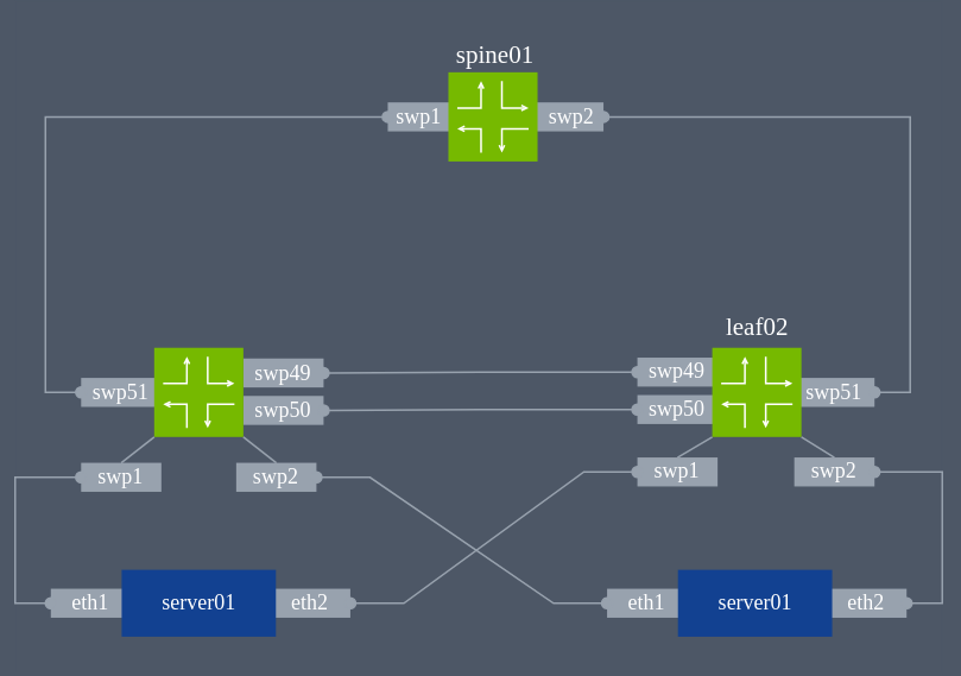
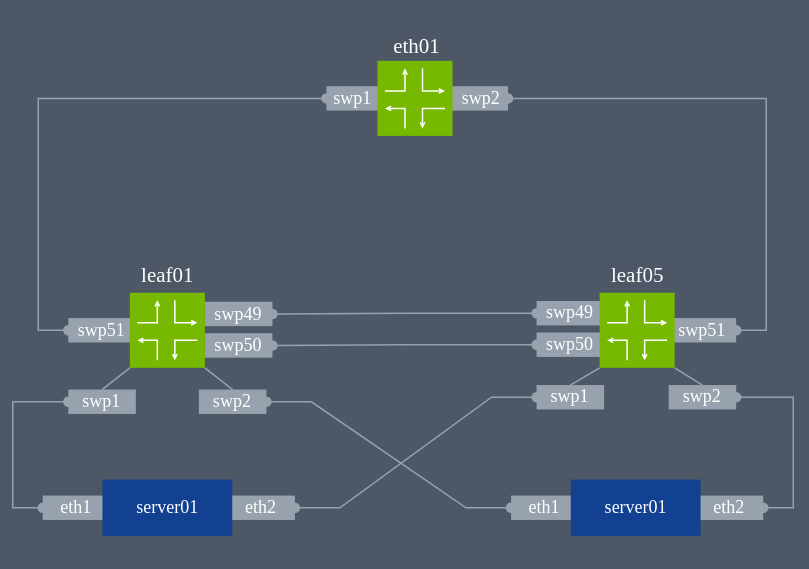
  <mxCell id="0" />
  <mxCell id="1" parent="0" />
- <mxCell id="3" value="&lt;font&gt;leaf02&lt;/font&gt;" style="text;html=1;align=center;verticalAlign=middle;resizable=0;points=[];autosize=1;fontSize=14;fontFamily=Manrope;fontStyle=0;fontColor=#FFFFFF;" parent="1" vertex="1"><mxGeometry x="390" y="172.5" width="52" height="22" as="geometry" /></mxCell>
+ <mxCell id="2" value="&lt;font&gt;leaf01&lt;/font&gt;" style="text;html=1;align=center;verticalAlign=middle;resizable=0;points=[];autosize=1;fontSize=14;fontFamily=Manrope;fontStyle=0;fontColor=#FFFFFF;" parent="1" vertex="1"><mxGeometry x="78" y="172.5" width="49" height="22" as="geometry" /></mxCell>
+ <mxCell id="3" value="&lt;font&gt;leaf05&lt;/font&gt;" style="text;html=1;align=center;verticalAlign=middle;resizable=0;points=[];autosize=1;fontSize=14;fontFamily=Manrope;fontStyle=0;fontColor=#FFFFFF;" parent="1" vertex="1"><mxGeometry x="390" y="172.5" width="52" height="22" as="geometry" /></mxCell>
  <mxCell id="4" style="edgeStyle=orthogonalEdgeStyle;rounded=0;orthogonalLoop=1;jettySize=auto;html=1;fontFamily=Manrope;fontSize=12;fontColor=#FFFFFF;endArrow=oval;endFill=1;startArrow=oval;startFill=1;entryX=1;entryY=0.5;entryDx=0;entryDy=0;exitX=0;exitY=0.5;exitDx=0;exitDy=0;strokeColor=#98A2AE;" parent="1" source="6" target="5" edge="1"><mxGeometry relative="1" as="geometry"><mxPoint x="232" y="159.5" as="sourcePoint" /><mxPoint x="232" y="199.5" as="targetPoint" /></mxGeometry></mxCell>
  <mxCell id="5" value="swp49" style="rounded=0;whiteSpace=wrap;html=1;fontFamily=Manrope;fontSize=12;fontColor=#FFFFFF;align=center;strokeColor=none;rotation=0;horizontal=1;fillColor=#98A2AE;" parent="1" vertex="1"><mxGeometry x="128" y="200.49" width="45" height="16.25" as="geometry" /></mxCell>
  <mxCell id="6" value="swp49" style="rounded=0;whiteSpace=wrap;html=1;fontFamily=Manrope;fontSize=12;fontColor=#FFFFFF;align=center;strokeColor=none;rotation=0;horizontal=1;fillColor=#98A2AE;" parent="1" vertex="1"><mxGeometry x="349" y="200" width="45" height="16.25" as="geometry" /></mxCell>
  <mxCell id="7" value="swp50" style="rounded=0;whiteSpace=wrap;html=1;fontFamily=Manrope;fontSize=12;fontColor=#FFFFFF;align=center;strokeColor=none;rotation=0;horizontal=1;fillColor=#98A2AE;" parent="1" vertex="1"><mxGeometry x="128" y="221.49" width="45" height="16.25" as="geometry" /></mxCell>
  <mxCell id="8" value="swp50" style="rounded=0;whiteSpace=wrap;html=1;fontFamily=Manrope;fontSize=12;fontColor=#FFFFFF;align=center;strokeColor=none;rotation=0;horizontal=1;fillColor=#98A2AE;" parent="1" vertex="1"><mxGeometry x="349" y="221" width="45" height="16.25" as="geometry" /></mxCell>
  <mxCell id="9" style="edgeStyle=orthogonalEdgeStyle;rounded=0;orthogonalLoop=1;jettySize=auto;html=1;fontFamily=Manrope;fontSize=12;fontColor=#FFFFFF;endArrow=oval;endFill=1;startArrow=oval;startFill=1;entryX=1;entryY=0.5;entryDx=0;entryDy=0;exitX=0;exitY=0.5;exitDx=0;exitDy=0;strokeColor=#98A2AE;" parent="1" source="8" target="7" edge="1"><mxGeometry relative="1" as="geometry"><mxPoint x="350" y="209.125" as="sourcePoint" /><mxPoint x="174" y="209.615" as="targetPoint" /></mxGeometry></mxCell>
- <mxCell id="10" value="&lt;font&gt;spine01&lt;/font&gt;" style="text;html=1;align=center;verticalAlign=middle;resizable=0;points=[];autosize=1;fontSize=14;fontFamily=Manrope;fontStyle=0;fontColor=#FFFFFF;" parent="1" vertex="1"><mxGeometry x="239" y="20" width="60" height="22" as="geometry" /></mxCell>
+ <mxCell id="10" value="&lt;font&gt;eth01&lt;/font&gt;" style="text;html=1;align=center;verticalAlign=middle;resizable=0;points=[];autosize=1;fontSize=14;fontFamily=Manrope;fontStyle=0;fontColor=#FFFFFF;" parent="1" vertex="1"><mxGeometry x="239" y="20" width="60" height="22" as="geometry" /></mxCell>
  <mxCell id="11" value="swp51" style="rounded=0;whiteSpace=wrap;html=1;fontFamily=Manrope;fontSize=12;fontColor=#FFFFFF;align=center;strokeColor=none;rotation=0;horizontal=1;fillColor=#98A2AE;" parent="1" vertex="1"><mxGeometry x="37" y="211.38" width="45" height="16.25" as="geometry" /></mxCell>
  <mxCell id="12" value="&amp;nbsp;swp1" style="rounded=0;whiteSpace=wrap;html=1;fontFamily=Manrope;fontSize=12;fontColor=#FFFFFF;align=left;strokeColor=none;rotation=0;horizontal=1;fillColor=#98A2AE;" parent="1" vertex="1"><mxGeometry x="209" y="56.88" width="45" height="16.25" as="geometry" /></mxCell>
  <mxCell id="13" value="&amp;nbsp;swp2&amp;nbsp;" style="rounded=0;whiteSpace=wrap;html=1;fontFamily=Manrope;fontSize=12;fontColor=#FFFFFF;align=right;strokeColor=none;rotation=0;horizontal=1;fillColor=#98A2AE;" parent="1" vertex="1"><mxGeometry x="285" y="56.88" width="45" height="16.25" as="geometry" /></mxCell>
  <mxCell id="14" value="" style="group" parent="1" vertex="1" connectable="0"><mxGeometry x="243" y="40" width="50" height="50" as="geometry" /></mxCell>
  <mxCell id="15" value="" style="group" parent="14" vertex="1" connectable="0"><mxGeometry width="50" height="50" as="geometry" /></mxCell>
  <mxCell id="16" value="" style="whiteSpace=wrap;html=1;aspect=fixed;strokeColor=none;connectable=1;allowArrows=1;fontFamily=Manrope;fontSource=https%3A%2F%2Ffonts.googleapis.com%2Fcss%3Ffamily%3DManrope;fillColor=#76b900;" parent="15" vertex="1"><mxGeometry width="50" height="50" as="geometry" /></mxCell>
  <mxCell id="17" value="" style="endArrow=open;html=1;edgeStyle=orthogonalEdgeStyle;rounded=0;endFill=0;startSize=6;endSize=2;strokeColor=#FFFFFF;fontFamily=Manrope;fontSource=https%3A%2F%2Ffonts.googleapis.com%2Fcss%3Ffamily%3DManrope;" parent="15" edge="1"><mxGeometry width="83.333" height="83.333" as="geometry"><mxPoint x="5" y="20" as="sourcePoint" /><mxPoint x="18.333" y="5" as="targetPoint" /><Array as="points"><mxPoint x="18.333" y="20" /></Array></mxGeometry></mxCell>
  <mxCell id="18" value="" style="endArrow=open;html=1;edgeStyle=orthogonalEdgeStyle;rounded=0;endFill=0;startSize=6;endSize=2;strokeColor=#FFFFFF;fontFamily=Manrope;fontSource=https%3A%2F%2Ffonts.googleapis.com%2Fcss%3Ffamily%3DManrope;" parent="15" edge="1"><mxGeometry width="83.333" height="83.333" as="geometry"><mxPoint x="18.333" y="45" as="sourcePoint" /><mxPoint x="5" y="31.667" as="targetPoint" /><Array as="points"><mxPoint x="18.333" y="31.667" /></Array></mxGeometry></mxCell>
  <mxCell id="19" value="" style="endArrow=open;html=1;edgeStyle=orthogonalEdgeStyle;rounded=0;endFill=0;startSize=6;endSize=2;strokeColor=#FFFFFF;fontFamily=Manrope;fontSource=https%3A%2F%2Ffonts.googleapis.com%2Fcss%3Ffamily%3DManrope;" parent="15" edge="1"><mxGeometry width="83.333" height="83.333" as="geometry"><mxPoint x="30" y="5" as="sourcePoint" /><mxPoint x="45" y="20" as="targetPoint" /><Array as="points"><mxPoint x="30" y="20" /></Array></mxGeometry></mxCell>
  <mxCell id="20" value="" style="endArrow=open;html=1;edgeStyle=orthogonalEdgeStyle;rounded=0;endFill=0;startSize=6;endSize=2;strokeColor=#FFFFFF;fontFamily=Manrope;fontSource=https%3A%2F%2Ffonts.googleapis.com%2Fcss%3Ffamily%3DManrope;" parent="15" edge="1"><mxGeometry width="83.333" height="83.333" as="geometry"><mxPoint x="45" y="31.667" as="sourcePoint" /><mxPoint x="30" y="45" as="targetPoint" /><Array as="points"><mxPoint x="30" y="31.667" /></Array></mxGeometry></mxCell>
  <mxCell id="21" value="swp51" style="rounded=0;whiteSpace=wrap;html=1;fontFamily=Manrope;fontSize=12;fontColor=#FFFFFF;align=center;strokeColor=none;rotation=0;horizontal=1;fillColor=#98A2AE;" parent="1" vertex="1"><mxGeometry x="437" y="211.38" width="45" height="16.25" as="geometry" /></mxCell>
  <mxCell id="22" value="" style="group;fontColor=#76b900;" parent="1" vertex="1" connectable="0"><mxGeometry x="391" y="194.5" width="50" height="50" as="geometry" /></mxCell>
  <mxCell id="23" value="" style="group" parent="22" vertex="1" connectable="0"><mxGeometry width="50" height="50" as="geometry" /></mxCell>
  <mxCell id="24" value="" style="whiteSpace=wrap;html=1;aspect=fixed;strokeColor=none;connectable=1;allowArrows=1;fontFamily=Manrope;fontSource=https%3A%2F%2Ffonts.googleapis.com%2Fcss%3Ffamily%3DManrope;fillColor=#76b900;" parent="23" vertex="1"><mxGeometry width="50" height="50" as="geometry" /></mxCell>
  <mxCell id="25" value="" style="endArrow=open;html=1;edgeStyle=orthogonalEdgeStyle;rounded=0;endFill=0;startSize=6;endSize=2;strokeColor=#FFFFFF;fontFamily=Manrope;fontSource=https%3A%2F%2Ffonts.googleapis.com%2Fcss%3Ffamily%3DManrope;" parent="23" edge="1"><mxGeometry width="83.333" height="83.333" as="geometry"><mxPoint x="5" y="20" as="sourcePoint" /><mxPoint x="18.333" y="5" as="targetPoint" /><Array as="points"><mxPoint x="18.333" y="20" /></Array></mxGeometry></mxCell>
  <mxCell id="26" value="" style="endArrow=open;html=1;edgeStyle=orthogonalEdgeStyle;rounded=0;endFill=0;startSize=6;endSize=2;strokeColor=#FFFFFF;fontFamily=Manrope;fontSource=https%3A%2F%2Ffonts.googleapis.com%2Fcss%3Ffamily%3DManrope;" parent="23" edge="1"><mxGeometry width="83.333" height="83.333" as="geometry"><mxPoint x="18.333" y="45" as="sourcePoint" /><mxPoint x="5" y="31.667" as="targetPoint" /><Array as="points"><mxPoint x="18.333" y="31.667" /></Array></mxGeometry></mxCell>
  <mxCell id="27" value="" style="endArrow=open;html=1;edgeStyle=orthogonalEdgeStyle;rounded=0;endFill=0;startSize=6;endSize=2;strokeColor=#FFFFFF;fontFamily=Manrope;fontSource=https%3A%2F%2Ffonts.googleapis.com%2Fcss%3Ffamily%3DManrope;" parent="23" edge="1"><mxGeometry width="83.333" height="83.333" as="geometry"><mxPoint x="30" y="5" as="sourcePoint" /><mxPoint x="45" y="20" as="targetPoint" /><Array as="points"><mxPoint x="30" y="20" /></Array></mxGeometry></mxCell>
  <mxCell id="28" value="" style="endArrow=open;html=1;edgeStyle=orthogonalEdgeStyle;rounded=0;endFill=0;startSize=6;endSize=2;strokeColor=#FFFFFF;fontFamily=Manrope;fontSource=https%3A%2F%2Ffonts.googleapis.com%2Fcss%3Ffamily%3DManrope;" parent="23" edge="1"><mxGeometry width="83.333" height="83.333" as="geometry"><mxPoint x="45" y="31.667" as="sourcePoint" /><mxPoint x="30" y="45" as="targetPoint" /><Array as="points"><mxPoint x="30" y="31.667" /></Array></mxGeometry></mxCell>
  <mxCell id="29" value="" style="group" parent="1" vertex="1" connectable="0"><mxGeometry x="78" y="194.5" width="50" height="50" as="geometry" /></mxCell>
  <mxCell id="30" value="" style="group" parent="29" vertex="1" connectable="0"><mxGeometry width="50" height="50" as="geometry" /></mxCell>
  <mxCell id="31" value="" style="whiteSpace=wrap;html=1;aspect=fixed;strokeColor=none;connectable=1;allowArrows=1;fontFamily=Manrope;fontSource=https%3A%2F%2Ffonts.googleapis.com%2Fcss%3Ffamily%3DManrope;fillColor=#76b900;" parent="30" vertex="1"><mxGeometry width="50" height="50" as="geometry" /></mxCell>
  <mxCell id="32" value="" style="endArrow=open;html=1;edgeStyle=orthogonalEdgeStyle;rounded=0;endFill=0;startSize=6;endSize=2;strokeColor=#FFFFFF;fontFamily=Manrope;fontSource=https%3A%2F%2Ffonts.googleapis.com%2Fcss%3Ffamily%3DManrope;" parent="30" edge="1"><mxGeometry width="83.333" height="83.333" as="geometry"><mxPoint x="18.333" y="45" as="sourcePoint" /><mxPoint x="5" y="31.667" as="targetPoint" /><Array as="points"><mxPoint x="18.333" y="31.667" /></Array></mxGeometry></mxCell>
  <mxCell id="33" value="" style="endArrow=open;html=1;edgeStyle=orthogonalEdgeStyle;rounded=0;endFill=0;startSize=6;endSize=2;strokeColor=#FFFFFF;fontFamily=Manrope;fontSource=https%3A%2F%2Ffonts.googleapis.com%2Fcss%3Ffamily%3DManrope;" parent="30" edge="1"><mxGeometry width="83.333" height="83.333" as="geometry"><mxPoint x="30" y="5" as="sourcePoint" /><mxPoint x="45" y="20" as="targetPoint" /><Array as="points"><mxPoint x="30" y="20" /></Array></mxGeometry></mxCell>
  <mxCell id="34" value="" style="endArrow=open;html=1;edgeStyle=orthogonalEdgeStyle;rounded=0;endFill=0;startSize=6;endSize=2;strokeColor=#FFFFFF;fontFamily=Manrope;fontSource=https%3A%2F%2Ffonts.googleapis.com%2Fcss%3Ffamily%3DManrope;" parent="30" edge="1"><mxGeometry width="83.333" height="83.333" as="geometry"><mxPoint x="45" y="31.667" as="sourcePoint" /><mxPoint x="30" y="45" as="targetPoint" /><Array as="points"><mxPoint x="30" y="31.667" /></Array></mxGeometry></mxCell>
  <mxCell id="35" value="" style="endArrow=open;html=1;edgeStyle=orthogonalEdgeStyle;rounded=0;endFill=0;startSize=6;endSize=2;strokeColor=#FFFFFF;fontFamily=Manrope;fontSource=https%3A%2F%2Ffonts.googleapis.com%2Fcss%3Ffamily%3DManrope;" parent="30" edge="1"><mxGeometry width="83.333" height="83.333" as="geometry"><mxPoint x="5" y="20" as="sourcePoint" /><mxPoint x="18.333" y="5" as="targetPoint" /><Array as="points"><mxPoint x="18.333" y="20" /></Array></mxGeometry></mxCell>
  <mxCell id="36" style="edgeStyle=orthogonalEdgeStyle;rounded=0;orthogonalLoop=1;jettySize=auto;html=1;fontFamily=Manrope;fontSize=12;fontColor=#FFFFFF;endArrow=oval;endFill=1;startArrow=oval;startFill=1;entryX=0;entryY=0.5;entryDx=0;entryDy=0;exitX=0;exitY=0.5;exitDx=0;exitDy=0;strokeColor=#98A2AE;" parent="1" source="12" target="11" edge="1"><mxGeometry relative="1" as="geometry"><mxPoint x="350" y="209.125" as="sourcePoint" /><mxPoint x="174" y="209.615" as="targetPoint" /></mxGeometry></mxCell>
  <mxCell id="37" style="edgeStyle=orthogonalEdgeStyle;rounded=0;orthogonalLoop=1;jettySize=auto;html=1;fontFamily=Manrope;fontSize=12;fontColor=#FFFFFF;endArrow=oval;endFill=1;startArrow=oval;startFill=1;entryX=1;entryY=0.5;entryDx=0;entryDy=0;strokeColor=#98A2AE;exitX=1;exitY=0.5;exitDx=0;exitDy=0;" parent="1" source="13" target="21" edge="1"><mxGeometry relative="1" as="geometry"><mxPoint x="318" y="61" as="sourcePoint" /><mxPoint x="38" y="220.505" as="targetPoint" /></mxGeometry></mxCell>
  <mxCell id="38" value="eth1" style="rounded=0;whiteSpace=wrap;html=1;fontFamily=Manrope;fontSize=12;fontColor=#FFFFFF;align=center;strokeColor=none;rotation=0;horizontal=1;fillColor=#98A2AE;" parent="1" vertex="1"><mxGeometry x="20" y="329.62" width="45" height="16.25" as="geometry" /></mxCell>
  <mxCell id="39" value="eth2" style="rounded=0;whiteSpace=wrap;html=1;fontFamily=Manrope;fontSize=12;fontColor=#FFFFFF;align=center;strokeColor=none;rotation=0;horizontal=1;fillColor=#98A2AE;" parent="1" vertex="1"><mxGeometry x="143" y="329.63" width="45" height="16.25" as="geometry" /></mxCell>
  <mxCell id="40" value="server01" style="rounded=0;whiteSpace=wrap;html=1;fontSize=12;align=center;strokeColor=none;fontFamily=Manrope;fontSource=https%3A%2F%2Ffonts.googleapis.com%2Fcss%3Ffamily%3DManrope;fontColor=#FFFFFF;fillColor=#124191;" parent="1" vertex="1"><mxGeometry x="59.75" y="319" width="86.5" height="37.5" as="geometry" /></mxCell>
  <mxCell id="41" value="swp1" style="rounded=0;whiteSpace=wrap;html=1;fontFamily=Manrope;fontSize=12;fontColor=#FFFFFF;align=center;strokeColor=none;rotation=0;horizontal=1;fillColor=#98A2AE;" parent="1" vertex="1"><mxGeometry x="37" y="259" width="45" height="16.25" as="geometry" /></mxCell>
  <mxCell id="42" value="swp2" style="rounded=0;whiteSpace=wrap;html=1;fontFamily=Manrope;fontSize=12;fontColor=#FFFFFF;align=center;strokeColor=none;rotation=0;horizontal=1;fillColor=#98A2AE;" parent="1" vertex="1"><mxGeometry x="124" y="259" width="45" height="16.25" as="geometry" /></mxCell>
  <mxCell id="43" value="eth1" style="rounded=0;whiteSpace=wrap;html=1;fontFamily=Manrope;fontSize=12;fontColor=#FFFFFF;align=center;strokeColor=none;rotation=0;horizontal=1;fillColor=#98A2AE;" parent="1" vertex="1"><mxGeometry x="332" y="329.63" width="45" height="16.25" as="geometry" /></mxCell>
  <mxCell id="44" value="eth2" style="rounded=0;whiteSpace=wrap;html=1;fontFamily=Manrope;fontSize=12;fontColor=#FFFFFF;align=center;strokeColor=none;rotation=0;horizontal=1;fillColor=#98A2AE;" parent="1" vertex="1"><mxGeometry x="455" y="329.64" width="45" height="16.25" as="geometry" /></mxCell>
  <mxCell id="45" value="server01" style="rounded=0;whiteSpace=wrap;html=1;fontSize=12;align=center;strokeColor=none;fontFamily=Manrope;fontSource=https%3A%2F%2Ffonts.googleapis.com%2Fcss%3Ffamily%3DManrope;fontColor=#FFFFFF;fillColor=#124191;" parent="1" vertex="1"><mxGeometry x="371.75" y="319.01" width="86.5" height="37.5" as="geometry" /></mxCell>
  <mxCell id="46" value="swp1" style="rounded=0;whiteSpace=wrap;html=1;fontFamily=Manrope;fontSize=12;fontColor=#FFFFFF;align=center;strokeColor=none;rotation=0;horizontal=1;fillColor=#98A2AE;" parent="1" vertex="1"><mxGeometry x="349" y="256" width="45" height="16.25" as="geometry" /></mxCell>
  <mxCell id="47" value="swp2" style="rounded=0;whiteSpace=wrap;html=1;fontFamily=Manrope;fontSize=12;fontColor=#FFFFFF;align=center;strokeColor=none;rotation=0;horizontal=1;fillColor=#98A2AE;" parent="1" vertex="1"><mxGeometry x="437" y="256" width="45" height="16.25" as="geometry" /></mxCell>
  <mxCell id="48" style="edgeStyle=orthogonalEdgeStyle;rounded=0;orthogonalLoop=1;jettySize=auto;html=1;fontFamily=Manrope;fontSize=12;fontColor=#FFFFFF;endArrow=oval;endFill=1;startArrow=oval;startFill=1;entryX=0;entryY=0.5;entryDx=0;entryDy=0;exitX=0;exitY=0.5;exitDx=0;exitDy=0;strokeColor=#98A2AE;" parent="1" source="41" target="38" edge="1"><mxGeometry relative="1" as="geometry"><mxPoint x="350" y="230.125" as="sourcePoint" /><mxPoint x="174" y="230.615" as="targetPoint" /></mxGeometry></mxCell>
  <mxCell id="49" style="edgeStyle=entityRelationEdgeStyle;rounded=0;orthogonalLoop=1;jettySize=auto;html=1;fontFamily=Manrope;fontSize=12;fontColor=#FFFFFF;endArrow=oval;endFill=1;startArrow=oval;startFill=1;entryX=1;entryY=0.5;entryDx=0;entryDy=0;exitX=0;exitY=0.5;exitDx=0;exitDy=0;strokeColor=#98A2AE;" parent="1" source="46" target="39" edge="1"><mxGeometry relative="1" as="geometry"><mxPoint x="53" y="276.125" as="sourcePoint" /><mxPoint x="21" y="338.745" as="targetPoint" /></mxGeometry></mxCell>
  <mxCell id="50" style="edgeStyle=entityRelationEdgeStyle;rounded=0;orthogonalLoop=1;jettySize=auto;html=1;fontFamily=Manrope;fontSize=12;fontColor=#FFFFFF;endArrow=oval;endFill=1;startArrow=oval;startFill=1;entryX=0;entryY=0.5;entryDx=0;entryDy=0;exitX=1;exitY=0.5;exitDx=0;exitDy=0;strokeColor=#98A2AE;" parent="1" source="42" target="43" edge="1"><mxGeometry relative="1" as="geometry"><mxPoint x="366" y="276.125" as="sourcePoint" /><mxPoint x="189" y="338.755" as="targetPoint" /></mxGeometry></mxCell>
  <mxCell id="51" style="edgeStyle=orthogonalEdgeStyle;rounded=0;orthogonalLoop=1;jettySize=auto;html=1;fontFamily=Manrope;fontSize=12;fontColor=#FFFFFF;endArrow=oval;endFill=1;startArrow=oval;startFill=1;entryX=1;entryY=0.5;entryDx=0;entryDy=0;strokeColor=#98A2AE;exitX=1;exitY=0.5;exitDx=0;exitDy=0;" parent="1" source="47" target="44" edge="1"><mxGeometry relative="1" as="geometry"><mxPoint x="466" y="286" as="sourcePoint" /><mxPoint x="21" y="338.745" as="targetPoint" /></mxGeometry></mxCell>
  <mxCell id="52" style="rounded=0;orthogonalLoop=1;jettySize=auto;html=1;fontFamily=Manrope;fontSize=12;fontColor=#FFFFFF;endArrow=none;endFill=0;startArrow=none;startFill=0;entryX=0.5;entryY=0;entryDx=0;entryDy=0;exitX=0;exitY=1;exitDx=0;exitDy=0;strokeColor=#98A2AE;elbow=vertical;" parent="1" source="31" target="41" edge="1"><mxGeometry relative="1" as="geometry"><mxPoint x="53" y="276.125" as="sourcePoint" /><mxPoint x="21" y="338.745" as="targetPoint" /></mxGeometry></mxCell>
  <mxCell id="53" style="rounded=0;orthogonalLoop=1;jettySize=auto;html=1;fontFamily=Manrope;fontSize=12;fontColor=#FFFFFF;endArrow=none;endFill=0;startArrow=none;startFill=0;entryX=0.5;entryY=0;entryDx=0;entryDy=0;exitX=1;exitY=1;exitDx=0;exitDy=0;strokeColor=#98A2AE;elbow=vertical;" parent="1" source="31" target="42" edge="1"><mxGeometry relative="1" as="geometry"><mxPoint x="91.5" y="245.5" as="sourcePoint" /><mxPoint x="75.5" y="268" as="targetPoint" /></mxGeometry></mxCell>
  <mxCell id="54" style="rounded=0;orthogonalLoop=1;jettySize=auto;html=1;fontFamily=Manrope;fontSize=12;fontColor=#FFFFFF;endArrow=none;endFill=0;startArrow=none;startFill=0;entryX=0.5;entryY=0;entryDx=0;entryDy=0;exitX=0;exitY=1;exitDx=0;exitDy=0;strokeColor=#98A2AE;elbow=vertical;" parent="1" source="24" target="46" edge="1"><mxGeometry relative="1" as="geometry"><mxPoint x="116.5" y="245.5" as="sourcePoint" /><mxPoint x="132.5" y="268" as="targetPoint" /></mxGeometry></mxCell>
  <mxCell id="55" style="rounded=0;orthogonalLoop=1;jettySize=auto;html=1;fontFamily=Manrope;fontSize=12;fontColor=#FFFFFF;endArrow=none;endFill=0;startArrow=none;startFill=0;entryX=0.5;entryY=0;entryDx=0;entryDy=0;exitX=1;exitY=1;exitDx=0;exitDy=0;strokeColor=#98A2AE;elbow=vertical;" parent="1" source="24" target="47" edge="1"><mxGeometry relative="1" as="geometry"><mxPoint x="404.5" y="245.5" as="sourcePoint" /><mxPoint x="388.5" y="268" as="targetPoint" /></mxGeometry></mxCell>
